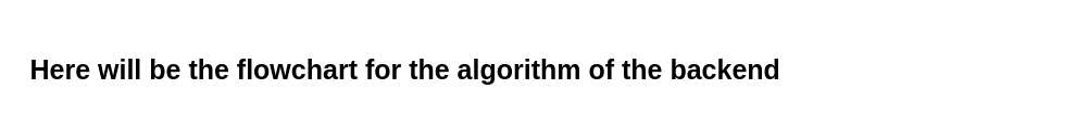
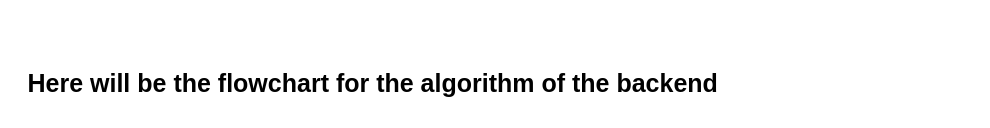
  <mxCell id="0" />
  <mxCell id="1" parent="0" />
- <mxCell id="2" value="&lt;font face=&quot;Helvetica&quot;&gt;&lt;span style=&quot;font-size: 20px;&quot;&gt;&lt;b&gt;Here will be the flowchart for the algorithm of the backend&lt;/b&gt;&lt;/span&gt;&lt;/font&gt;" style="text;html=1;strokeColor=none;fillColor=none;align=left;verticalAlign=middle;whiteSpace=wrap;rounded=0;fontFamily=Georgia;fontSize=24;" vertex="1" parent="1"><mxGeometry x="20" y="20" width="750" height="60" as="geometry" /></mxCell>
+ <mxCell id="2" value="&lt;font face=&quot;Helvetica&quot;&gt;&lt;span style=&quot;font-size: 20px;&quot;&gt;&lt;b&gt;Here will be the flowchart for the algorithm of the backend&lt;/b&gt;&lt;/span&gt;&lt;/font&gt;" style="text;html=1;strokeColor=none;fillColor=none;align=left;verticalAlign=middle;whiteSpace=wrap;rounded=0;fontFamily=Georgia;fontSize=24;" vertex="1" parent="1"><mxGeometry x="20" y="35" width="750" height="60" as="geometry" /></mxCell>
